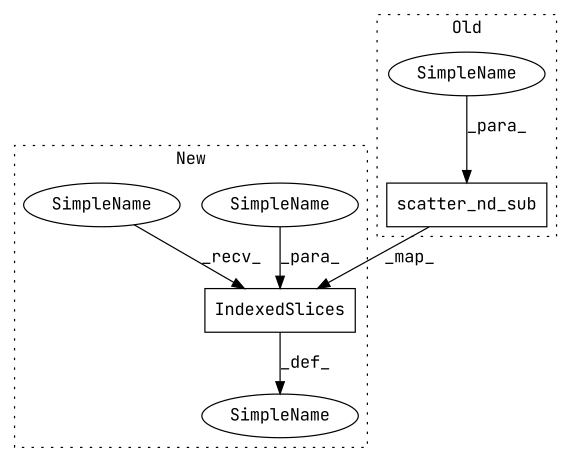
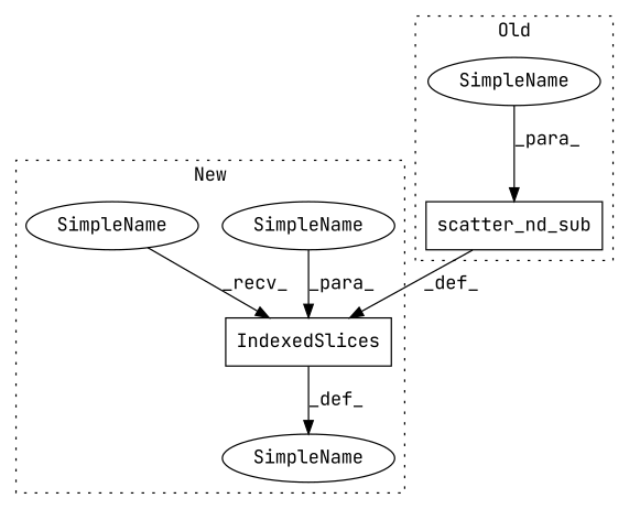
  digraph {
    fontname="JetBrains Mono"
    node [a=42 fontname="JetBrains Mono" shape=ellipse]
    edge [fontname="JetBrains Mono"]
    n1 [a=32 l="15,1" label=scatter_nd_sub s="1982,2057" shape=box]
    n2 [label=SimpleName]
    n3 [a=32 l="14,1" label=IndexedSlices s="2030,2104" shape=box]
    n4 [label=SimpleName]
    n5 [label=SimpleName]
    n6 [l=10 label=SimpleName s=2019]
    subgraph cluster_1 {
      label=Old
      style=dotted
      n1
      n2
    }
    subgraph cluster_2 {
      label=New
      style=dotted
      n3
      n4
      n5
      n6
    }
-   n1 -> n3 [label=_map_]
+   n1 -> n3 [label=_def_]
    n2 -> n1 [label=_para_]
    n3 -> n5 [label=_def_]
    n4 -> n3 [label=_para_]
    n6 -> n3 [label=_recv_]
  }
